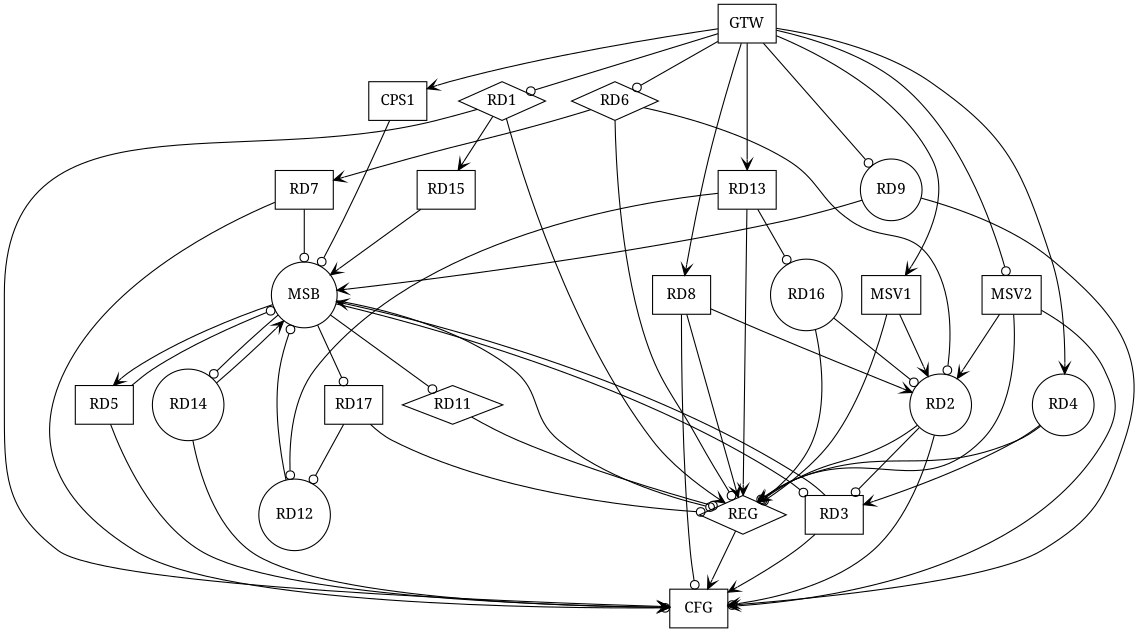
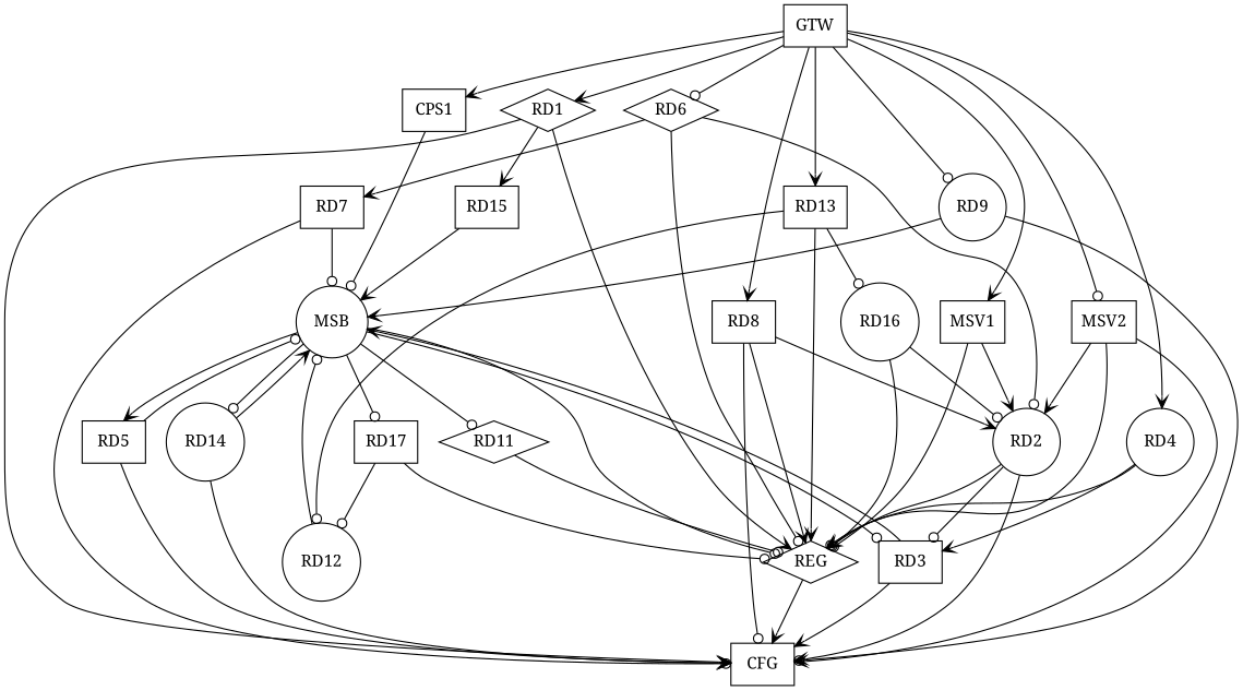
  strict digraph {
    fontname="Noto Serif"
    node [fontname="Noto Serif" shape=box]
    edge [arrowhead=vee fontname="Noto Serif"]
    n1 [label=RD1 shape=diamond]
    n2 [label=RD15]
    n3 [label=REG shape=diamond]
    n4 [label=CFG]
    n5 [label=MSB shape=circle]
    n6 [label=RD2 shape=circle]
    n7 [label=RD3]
    n8 [label=RD5]
    n9 [label=RD17]
    n10 [label=RD11 shape=diamond]
    n11 [label=RD14 shape=circle]
    n12 [label=RD4 shape=circle]
    n13 [label=RD6 shape=diamond]
    n14 [label=RD7]
    n15 [label=RD8]
    n16 [label=RD9 shape=circle]
    n17 [label=RD12 shape=circle]
    n18 [label=RD13]
    n19 [label=RD16 shape=circle]
    n20 [label=CPS1]
    n21 [label=GTW]
    n22 [label=MSV1]
    n23 [label=MSV2]
    n1 -> n2
    n1 -> n3
    n1 -> n4
    n2 -> n5
    n3 -> n4
    n5 -> n3 [arrowhead=odot]
    n5 -> n7 [arrowhead=odot]
    n5 -> n8
    n5 -> n9 [arrowhead=odot]
    n5 -> n10 [arrowhead=odot]
    n5 -> n11 [arrowhead=odot]
    n6 -> n3
    n6 -> n4
    n6 -> n7 [arrowhead=odot]
    n7 -> n4
    n7 -> n5
    n8 -> n4
    n8 -> n5 [arrowhead=odot]
    n9 -> n3 [arrowhead=odot]
    n9 -> n17 [arrowhead=odot]
    n10 -> n3 [arrowhead=odot]
    n11 -> n4
    n11 -> n5
    n12 -> n3
    n12 -> n7
    n13 -> n3 [arrowhead=odot]
    n13 -> n6 [arrowhead=odot]
    n13 -> n14
    n14 -> n4 [arrowhead=odot]
    n14 -> n5 [arrowhead=odot]
    n15 -> n3
    n15 -> n4 [arrowhead=odot]
    n15 -> n6
    n16 -> n4 [arrowhead=odot]
    n16 -> n5
    n17 -> n5 [arrowhead=odot]
    n18 -> n3
    n18 -> n17 [arrowhead=odot]
    n18 -> n19 [arrowhead=odot]
    n19 -> n3 [arrowhead=odot]
    n19 -> n6 [arrowhead=odot]
    n20 -> n5 [arrowhead=odot]
-   n21 -> n1 [arrowhead=odot]
+   n21 -> n1
    n21 -> n12
    n21 -> n13 [arrowhead=odot]
    n21 -> n15
    n21 -> n16 [arrowhead=odot]
    n21 -> n18
    n21 -> n20
    n21 -> n22
    n21 -> n23 [arrowhead=odot]
    n22 -> n3 [arrowhead=odot]
    n22 -> n6
    n23 -> n3 [arrowhead=odot]
    n23 -> n4
    n23 -> n6
  }
